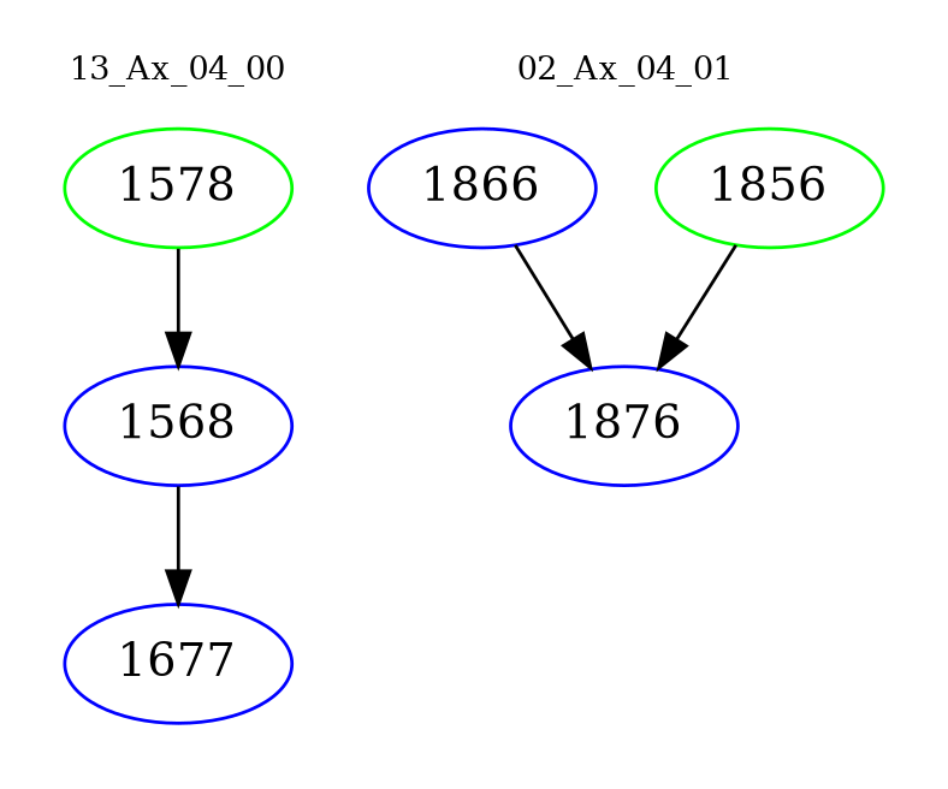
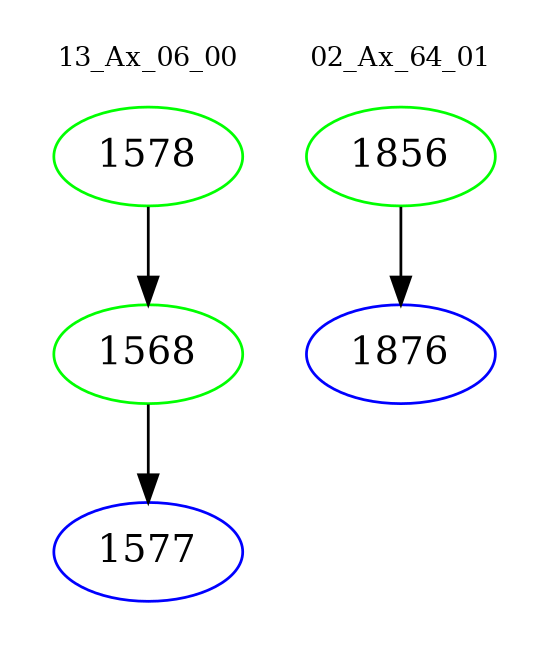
  digraph {
    node [color=blue]
    edge [color=black]
    n1 [color=green label=1578]
-   n2 [label=1568]
-   n3 [label=1677]
+   n2 [color=green label=1568]
+   n3 [label=1577]
    n4 [color=green label=1856]
-   n5 [label=1866]
    n6 [label=1876]
    subgraph cluster_1 {
      color=white
      fontsize=10
-     label="13_Ax_04_00"
+     label="13_Ax_06_00"
      n1
      n2
      n3
    }
    subgraph cluster_2 {
      color=white
      fontsize=10
-     label="02_Ax_04_01"
+     label="02_Ax_64_01"
      n4
-     n5
      n6
    }
    n1 -> n2
    n2 -> n3
    n4 -> n6
-   n5 -> n6
  }
